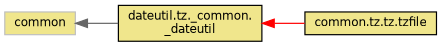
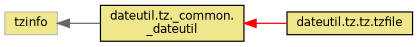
  digraph {
    rankdir=LR
    node [color=black fillcolor=khaki fontname=Helvetica fontsize=10 shape=record style=filled]
    edge [dir=back fontname=Helvetica fontsize=10 labelfontname=Helvetica labelfontsize=10 style=solid]
-   n1 [fontcolor=black height=0.2 label="common.tz.tz.tzfile" width=0.4]
+   n1 [fontcolor=black height=0.2 label="dateutil.tz.tz.tzfile" width=0.4]
    n2 [height=0.2 label="dateutil.tz._common.\l_dateutil" width=0.4]
-   n3 [color=grey75 height=0.2 label=common width=0.4]
+   n3 [color=grey75 height=0.2 label=tzinfo width=0.4]
    n2 -> n1 [color=red]
    n3 -> n2 [color=gray40]
  }
